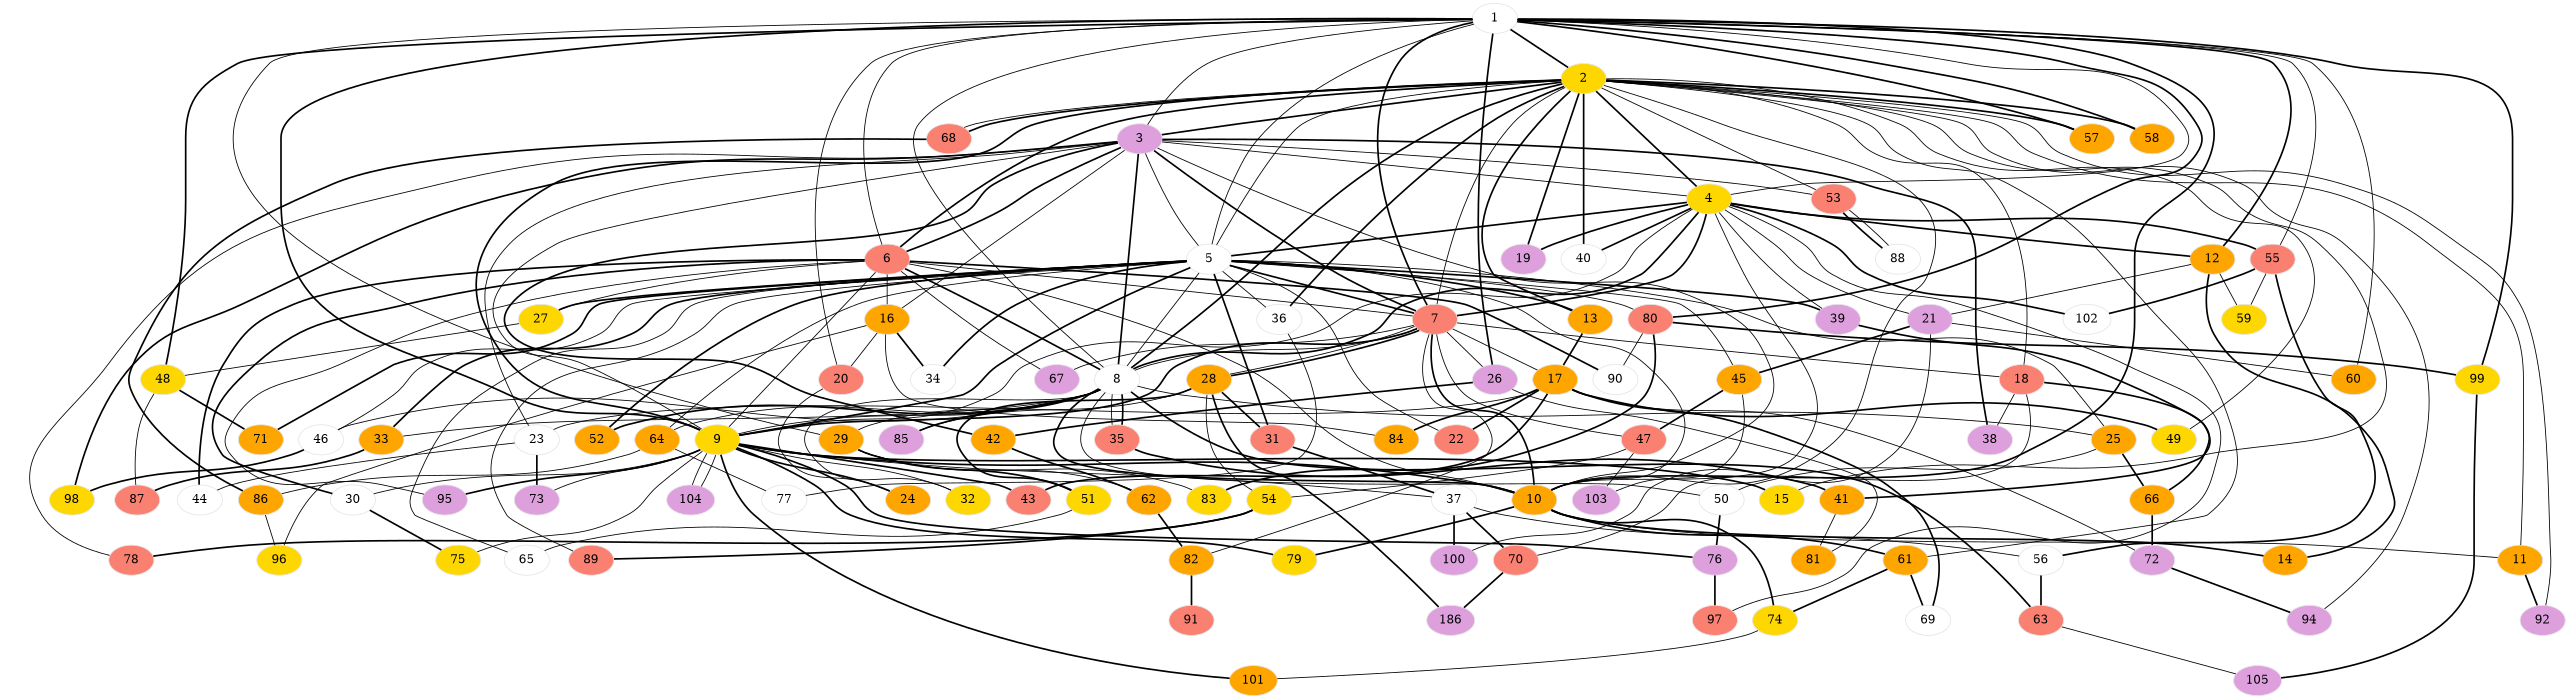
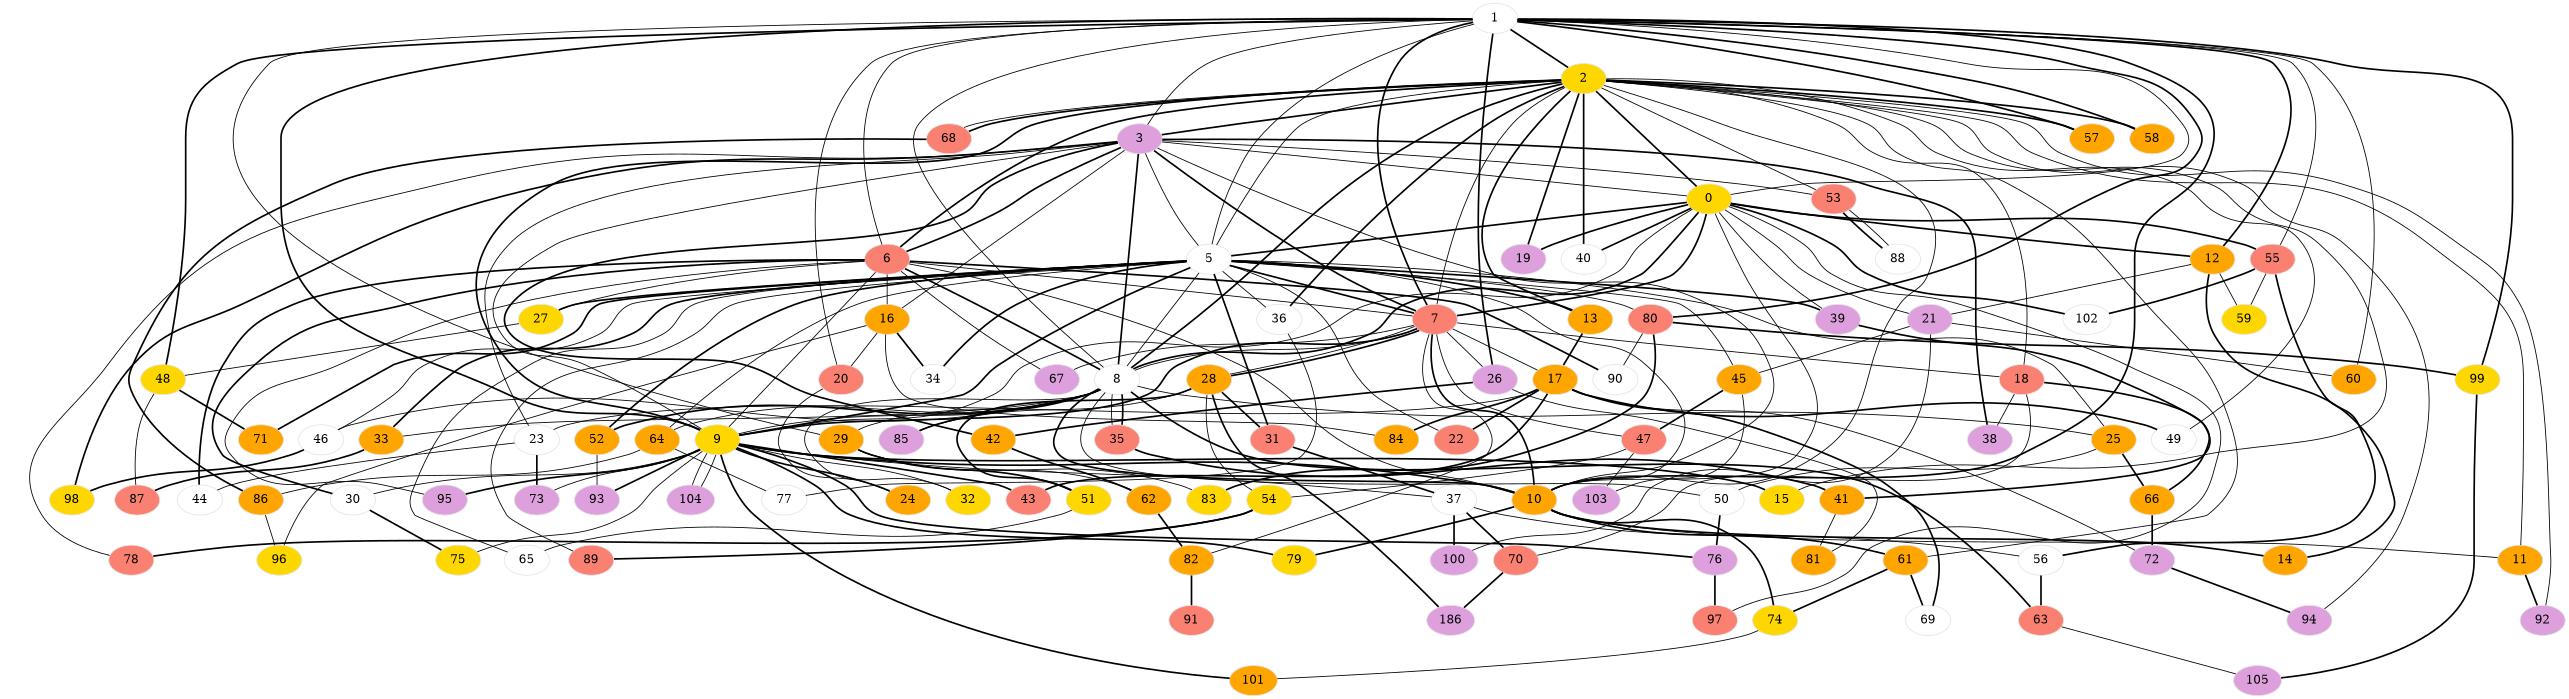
  graph {
    node [color=gray90 fillcolor=orange style=filled]
    edge [style=bold]
    1 [fillcolor=white]
    2 [fillcolor=gold]
    3 [fillcolor=plum]
-   4 [fillcolor=gold]
+   4 [fillcolor=gold label=0]
    5 [fillcolor=white]
    6 [fillcolor=salmon]
    7 [fillcolor=salmon]
    8 [fillcolor=white]
    9 [fillcolor=gold]
    10
    12
    20 [fillcolor=salmon]
    26 [fillcolor=plum]
    29
    48 [fillcolor=gold]
    55 [fillcolor=salmon]
    57
    58
    60
    80 [fillcolor=salmon]
    99 [fillcolor=gold]
    11
    13
    15 [fillcolor=gold]
    18 [fillcolor=salmon]
    19 [fillcolor=plum]
    36 [fillcolor=white]
    40 [fillcolor=white]
-   49 [fillcolor=gold]
+   49 [fillcolor=white]
    53 [fillcolor=salmon]
    61
    68 [fillcolor=salmon]
    92 [fillcolor=plum]
    94 [fillcolor=plum]
    16
    23 [fillcolor=white]
    38 [fillcolor=plum]
    42
    78 [fillcolor=salmon]
    98 [fillcolor=gold]
    21 [fillcolor=plum]
    39 [fillcolor=plum]
    97 [fillcolor=salmon]
    102 [fillcolor=white]
    22 [fillcolor=salmon]
    25
    27 [fillcolor=gold]
    31 [fillcolor=salmon]
    33
    34 [fillcolor=white]
    45
    46 [fillcolor=white]
    52
    64
    65 [fillcolor=white]
    71
    89 [fillcolor=salmon]
    30 [fillcolor=white]
    44 [fillcolor=white]
    67 [fillcolor=plum]
    90 [fillcolor=white]
    95 [fillcolor=plum]
    17
    28
    47 [fillcolor=salmon]
    82
    32 [fillcolor=gold]
    35 [fillcolor=salmon]
    50 [fillcolor=white]
    63 [fillcolor=salmon]
    85 [fillcolor=plum]
    24
    37 [fillcolor=white]
    43 [fillcolor=salmon]
    73 [fillcolor=plum]
    75 [fillcolor=gold]
    76 [fillcolor=plum]
    79 [fillcolor=gold]
+   93 [fillcolor=plum]
    101
    104 [fillcolor=plum]
    14
    74 [fillcolor=gold]
    59 [fillcolor=gold]
    81
    51 [fillcolor=gold]
    62
    83 [fillcolor=gold]
    87 [fillcolor=salmon]
    56 [fillcolor=white]
    105 [fillcolor=plum]
    66
    70 [fillcolor=salmon]
    77 [fillcolor=white]
    88 [fillcolor=white]
    69 [fillcolor=white]
    86
    84
    96 [fillcolor=gold]
    100 [fillcolor=plum]
    41
    103 [fillcolor=plum]
    72 [fillcolor=plum]
    54 [fillcolor=gold]
    n105 [fillcolor=plum label=186]
    91 [fillcolor=salmon]
    1 -- 2
    1 -- 3 [style=solid]
    1 -- 4 [style=solid]
    1 -- 5 [style=solid]
    1 -- 6 [style=solid]
    1 -- 7
    1 -- 8 [style=solid]
    1 -- 9
    1 -- 10
    1 -- 12
    1 -- 20 [style=solid]
    1 -- 26
    1 -- 29 [style=solid]
    1 -- 48
    1 -- 55 [style=solid]
    1 -- 57
    1 -- 58
    1 -- 60 [style=solid]
    1 -- 80
    1 -- 99
    2 -- 3
    2 -- 4
    2 -- 5 [style=solid]
    2 -- 6
    2 -- 7 [style=solid]
    2 -- 8
    2 -- 9
    2 -- 10 [style=solid]
    2 -- 57
    2 -- 58
    2 -- 11 [style=solid]
    2 -- 13
    2 -- 15 [style=solid]
    2 -- 18 [style=solid]
    2 -- 19
    2 -- 36
    2 -- 40
    2 -- 49 [style=solid]
    2 -- 53 [style=solid]
    2 -- 61 [style=solid]
    2 -- 68 [style=solid]
    2 -- 68
    2 -- 92 [style=solid]
    2 -- 94 [style=solid]
    3 -- 4 [style=solid]
    3 -- 5 [style=solid]
    3 -- 6
    3 -- 7
    3 -- 8
    3 -- 9 [style=solid]
    3 -- 10 [style=solid]
    3 -- 53 [style=solid]
    3 -- 16 [style=solid]
    3 -- 23 [style=solid]
    3 -- 38
    3 -- 42
    3 -- 78 [style=solid]
    3 -- 98
    4 -- 5
    4 -- 7
    4 -- 8
    4 -- 9 [style=solid]
    4 -- 10 [style=solid]
    4 -- 12
    4 -- 55
    4 -- 19
    4 -- 40
    4 -- 21 [style=solid]
    4 -- 39 [style=solid]
    4 -- 97 [style=solid]
    4 -- 102
    5 -- 7
    5 -- 8 [style=solid]
    5 -- 9
    5 -- 10 [style=solid]
    5 -- 80 [style=solid]
    5 -- 13
    5 -- 36 [style=solid]
    5 -- 39
    5 -- 22 [style=solid]
    5 -- 25 [style=solid]
    5 -- 27
    5 -- 31
    5 -- 33
    5 -- 34
    5 -- 45 [style=solid]
    5 -- 46 [style=solid]
    5 -- 52
    5 -- 64 [style=solid]
    5 -- 65 [style=solid]
    5 -- 71
    5 -- 89 [style=solid]
    6 -- 7 [style=solid]
    6 -- 8
    6 -- 9 [style=solid]
    6 -- 10 [style=solid]
    6 -- 16 [style=solid]
    6 -- 27 [style=solid]
    6 -- 30
    6 -- 44
    6 -- 67 [style=solid]
    6 -- 90
    6 -- 95 [style=solid]
    7 -- 8 [style=solid]
    7 -- 9
    7 -- 10
    7 -- 26 [style=solid]
    7 -- 18 [style=solid]
    7 -- 67 [style=solid]
    7 -- 17 [style=solid]
    7 -- 28 [style=solid]
    7 -- 28
    7 -- 47 [style=solid]
    7 -- 82 [style=solid]
    8 -- 9 [style=solid]
    8 -- 10
    8 -- 29 [style=solid]
    8 -- 25 [style=solid]
    8 -- 33 [style=solid]
    8 -- 46 [style=solid]
    8 -- 52
    8 -- 64 [style=solid]
    8 -- 32 [style=solid]
    8 -- 35 [style=solid]
    8 -- 35
    8 -- 50 [style=solid]
    8 -- 63
    8 -- 85
    9 -- 10
    9 -- 15
    9 -- 30 [style=solid]
    9 -- 95
    9 -- 32 [style=solid]
    9 -- 24
    9 -- 37 [style=solid]
    9 -- 43
    9 -- 73 [style=solid]
    9 -- 75 [style=solid]
    9 -- 76
    9 -- 79
+   9 -- 93
    9 -- 101
    9 -- 104 [style=solid]
    9 -- 104 [style=solid]
    10 -- 11 [style=solid]
    10 -- 61
    10 -- 79
    10 -- 14
    10 -- 74
    12 -- 21 [style=solid]
    12 -- 14
    12 -- 59 [style=solid]
    20 -- 24 [style=solid]
    26 -- 42
    26 -- 81 [style=solid]
    29 -- 51
    29 -- 62 [style=solid]
    29 -- 83 [style=solid]
    48 -- 71
    48 -- 87 [style=solid]
    55 -- 102
    55 -- 59 [style=solid]
    55 -- 56
    80 -- 99
    80 -- 90 [style=solid]
    80 -- 83
    99 -- 105
    11 -- 92
    13 -- 17
    18 -- 38 [style=solid]
    18 -- 66
    18 -- 70 [style=solid]
    36 -- 77 [style=solid]
    53 -- 88
    53 -- 88 [style=solid]
    61 -- 74
    61 -- 69
    68 -- 86
    16 -- 20 [style=solid]
    16 -- 34
    16 -- 84 [style=solid]
    16 -- 96 [style=solid]
    23 -- 44 [style=solid]
    23 -- 73
    42 -- 62
    21 -- 60 [style=solid]
-   21 -- 45
+   21 -- 45 [style=solid]
    21 -- 100 [style=solid]
    39 -- 41
    25 -- 50 [style=solid]
    25 -- 66
    27 -- 48 [style=solid]
    31 -- 37
    33 -- 87
    45 -- 47
    45 -- 103 [style=solid]
    46 -- 98
+   52 -- 93 [style=solid]
    64 -- 77 [style=solid]
    64 -- 86 [style=solid]
    30 -- 75
    17 -- 49
    17 -- 23 [style=solid]
    17 -- 22
    17 -- 43
    17 -- 69
    17 -- 84
    17 -- 72 [style=solid]
    28 -- 31
    28 -- 85 [style=solid]
    28 -- 51
    28 -- 54 [style=solid]
    28 -- n105
    47 -- 103 [style=solid]
    47 -- 54 [style=solid]
    82 -- 91
    35 -- 41
    50 -- 76
    63 -- 105 [style=solid]
    37 -- 56 [style=solid]
    37 -- 70
    37 -- 100
    76 -- 97
    74 -- 101 [style=solid]
    51 -- 65 [style=solid]
    62 -- 82
    56 -- 63
    66 -- 72
    70 -- n105
    86 -- 96 [style=solid]
    41 -- 81 [style=solid]
    72 -- 94
    54 -- 78
    54 -- 89
  }
